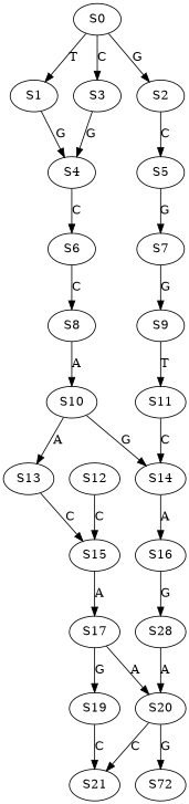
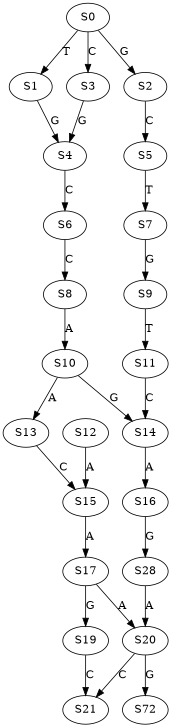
  strict digraph {
    S0
    S1
    S2
    S3
    S4
    S5
    S6
    S7
    S8
    S9
    S10
    S11
    S13
    S14
    S12
    S15
    S16
    S17
    n19 [label=S28]
    S19
    S20
    S21
    n23 [label=S72]
    S0 -> S1 [label=T]
    S0 -> S2 [label=G]
    S0 -> S3 [label=C]
    S1 -> S4 [label=G]
    S2 -> S5 [label=C]
    S3 -> S4 [label=G]
    S4 -> S6 [label=C]
-   S5 -> S7 [label=G]
+   S5 -> S7 [label=T]
    S6 -> S8 [label=C]
    S7 -> S9 [label=G]
    S8 -> S10 [label=A]
    S9 -> S11 [label=T]
    S10 -> S13 [label=A]
    S10 -> S14 [label=G]
    S11 -> S14 [label=C]
    S13 -> S15 [label=C]
    S14 -> S16 [label=A]
-   S12 -> S15 [label=C]
+   S12 -> S15 [label=A]
    S15 -> S17 [label=A]
    S16 -> n19 [label=G]
    S17 -> S19 [label=G]
    S17 -> S20 [label=A]
    n19 -> S20 [label=A]
    S19 -> S21 [label=C]
    S20 -> S21 [label=C]
    S20 -> n23 [label=G]
  }
